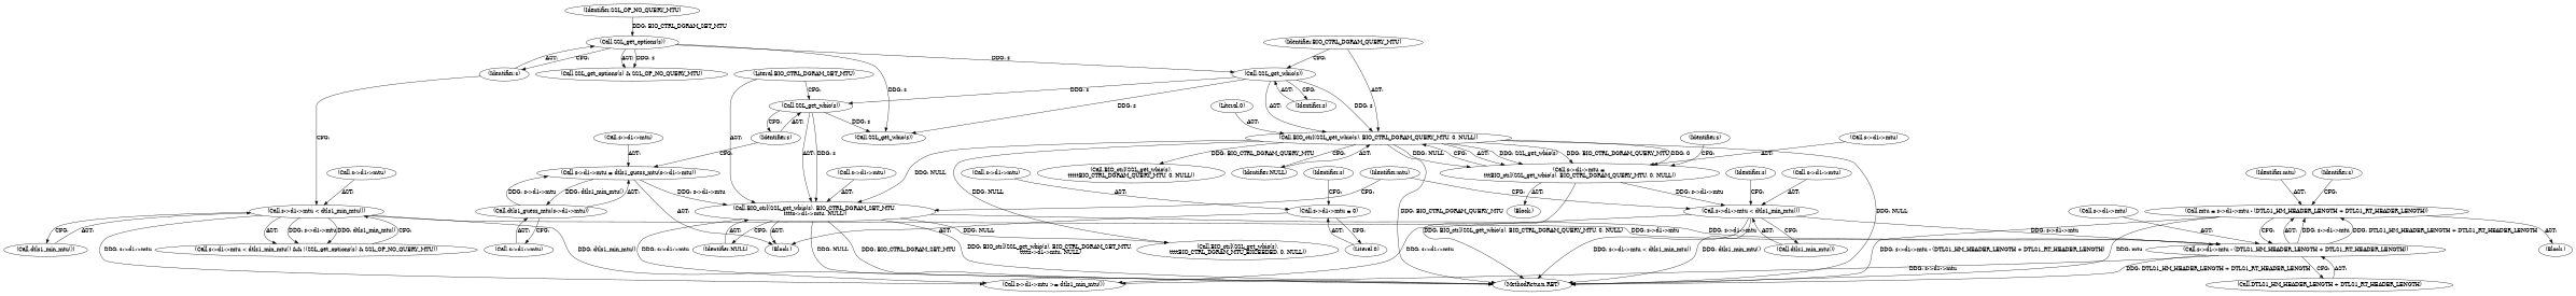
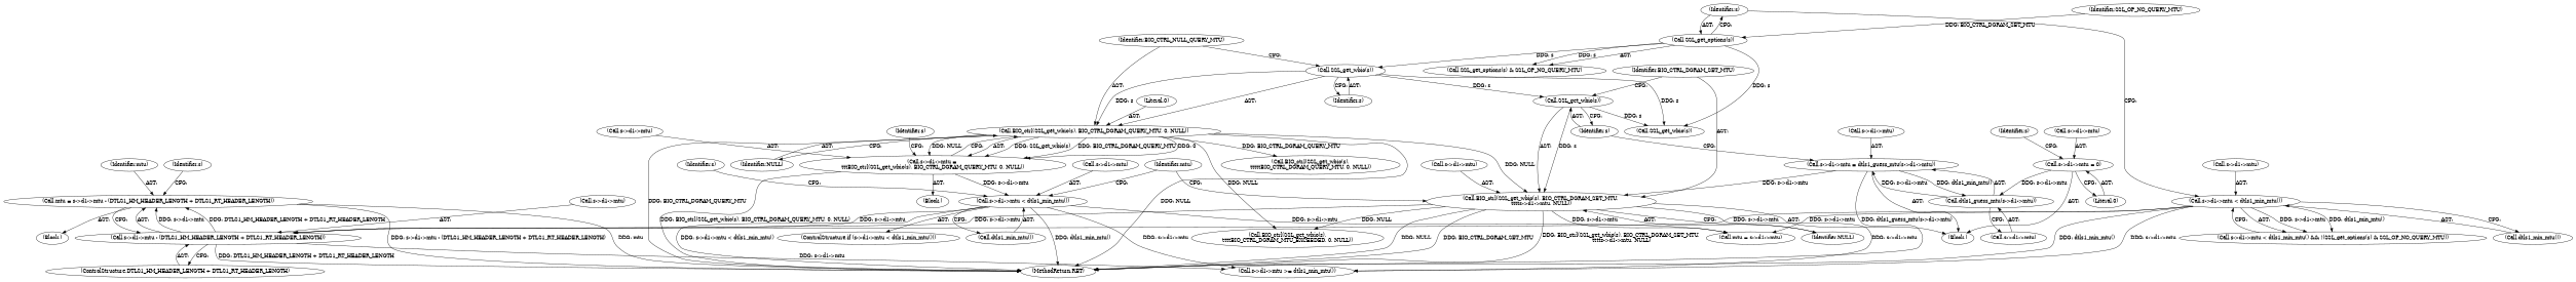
  digraph {
    n1 [label="(Call,mtu = s->d1->mtu - (DTLS1_HM_HEADER_LENGTH + DTLS1_RT_HEADER_LENGTH))"]
    n2 [label="(Call,s->d1->mtu - (DTLS1_HM_HEADER_LENGTH + DTLS1_RT_HEADER_LENGTH))"]
    n3 [label="(MethodReturn,RET)"]
    n4 [label="(Block,)"]
-   n5 [label="(Call,DTLS1_HM_HEADER_LENGTH + DTLS1_RT_HEADER_LENGTH)"]
+   n5 [label="(ControlStructure,DTLS1_HM_HEADER_LENGTH + DTLS1_RT_HEADER_LENGTH)"]
    n6 [label="(Call,s->d1->mtu >= dtls1_min_mtu())"]
    n7 [label="(Call,s->d1->mtu < dtls1_min_mtu())"]
    n8 [label="(Call,dtls1_min_mtu())"]
+   n9 [label="(Call,mtu = s->d1->mtu)"]
+   n10 [label="(ControlStructure,if (s->d1->mtu < dtls1_min_mtu()))"]
    n11 [label="(Call,s->d1->mtu = \n\t\t\tBIO_ctrl(SSL_get_wbio(s), BIO_CTRL_DGRAM_QUERY_MTU, 0, NULL))"]
    n12 [label="(Call,BIO_ctrl(SSL_get_wbio(s), BIO_CTRL_DGRAM_QUERY_MTU, 0, NULL))"]
    n13 [label="(Block,)"]
    n14 [label="(Call,BIO_ctrl(SSL_get_wbio(s), BIO_CTRL_DGRAM_SET_MTU, \n\t\t\t\ts->d1->mtu, NULL))"]
    n15 [label="(Identifier,NULL)"]
    n16 [label="(Call,BIO_ctrl(SSL_get_wbio(s),\n\t\t\t\tBIO_CTRL_DGRAM_MTU_EXCEEDED, 0, NULL))"]
    n17 [label="(Call,BIO_ctrl(SSL_get_wbio(s),\n\t\t\t\t\tBIO_CTRL_DGRAM_QUERY_MTU, 0, NULL))"]
    n18 [label="(Block,)"]
    n19 [label="(Identifier,NULL)"]
    n20 [label="(Call,SSL_get_wbio(s))"]
    n21 [label="(Call,SSL_get_wbio(s))"]
    n22 [label="(Identifier,s)"]
    n23 [label="(Call,SSL_get_wbio(s))"]
    n24 [label="(Identifier,s)"]
    n25 [label="(Call,SSL_get_options(s))"]
    n26 [label="(Call,SSL_get_options(s) & SSL_OP_NO_QUERY_MTU)"]
    n27 [label="(Identifier,s)"]
    n28 [label="(Call,s->d1->mtu < dtls1_min_mtu())"]
    n29 [label="(Call,s->d1->mtu = dtls1_guess_mtu(s->d1->mtu))"]
    n30 [label="(Call,dtls1_guess_mtu(s->d1->mtu))"]
    n31 [label="(Call,s->d1->mtu)"]
    n32 [label="(Call,s->d1->mtu = 0)"]
    n33 [label="(Literal,0)"]
    n34 [label="(Call,s->d1->mtu < dtls1_min_mtu() && !(SSL_get_options(s) & SSL_OP_NO_QUERY_MTU))"]
    n35 [label="(Call,dtls1_min_mtu())"]
-   n36 [label="(Identifier,BIO_CTRL_DGRAM_QUERY_MTU)"]
+   n36 [label="(Identifier,BIO_CTRL_NULL_QUERY_MTU)"]
    n37 [label="(Identifier,s)"]
    n38 [label="(Identifier,SSL_OP_NO_QUERY_MTU)"]
    n39 [label="(Call,s->d1->mtu)"]
    n40 [label="(Identifier,s)"]
    n41 [label="(Call,s->d1->mtu)"]
    n42 [label="(Call,s->d1->mtu)"]
    n43 [label="(Identifier,s)"]
    n44 [label="(Call,s->d1->mtu)"]
    n45 [label="(Call,s->d1->mtu)"]
    n46 [label="(Identifier,mtu)"]
-   n47 [label="(Literal,BIO_CTRL_DGRAM_SET_MTU)"]
+   n47 [label="(Identifier,BIO_CTRL_DGRAM_SET_MTU)"]
    n48 [label="(Call,s->d1->mtu)"]
    n49 [label="(Call,s->d1->mtu)"]
    n50 [label="(Identifier,s)"]
    n51 [label="(Identifier,mtu)"]
    n52 [label="(Literal,0)"]
    n1 -> n2 [label="CFG: "]
    n1 -> n3 [label="DDG: s->d1->mtu - (DTLS1_HM_HEADER_LENGTH + DTLS1_RT_HEADER_LENGTH)"]
    n1 -> n3 [label="DDG: mtu"]
    n1 -> n4 [label="AST: "]
    n2 -> n1 [label="AST: "]
    n2 -> n1 [label="DDG: s->d1->mtu"]
    n2 -> n1 [label="DDG: DTLS1_HM_HEADER_LENGTH + DTLS1_RT_HEADER_LENGTH"]
    n2 -> n3 [label="DDG: DTLS1_HM_HEADER_LENGTH + DTLS1_RT_HEADER_LENGTH"]
    n2 -> n5 [label="CFG: "]
    n2 -> n6 [label="DDG: s->d1->mtu"]
    n5 -> n2 [label="AST: "]
    n7 -> n2 [label="DDG: s->d1->mtu"]
    n7 -> n3 [label="DDG: s->d1->mtu < dtls1_min_mtu()"]
    n7 -> n3 [label="DDG: dtls1_min_mtu()"]
    n7 -> n6 [label="DDG: s->d1->mtu"]
    n7 -> n8 [label="CFG: "]
+   n7 -> n9 [label="DDG: s->d1->mtu"]
+   n7 -> n10 [label="AST: "]
    n8 -> n7 [label="AST: "]
    n11 -> n3 [label="DDG: BIO_ctrl(SSL_get_wbio(s), BIO_CTRL_DGRAM_QUERY_MTU, 0, NULL)"]
    n11 -> n7 [label="DDG: s->d1->mtu"]
    n11 -> n12 [label="CFG: "]
    n11 -> n13 [label="AST: "]
    n12 -> n3 [label="DDG: NULL"]
    n12 -> n3 [label="DDG: BIO_CTRL_DGRAM_QUERY_MTU"]
    n12 -> n11 [label="AST: "]
    n12 -> n11 [label="DDG: SSL_get_wbio(s)"]
    n12 -> n11 [label="DDG: BIO_CTRL_DGRAM_QUERY_MTU"]
    n12 -> n11 [label="DDG: 0"]
    n12 -> n11 [label="DDG: NULL"]
    n12 -> n14 [label="DDG: NULL"]
    n12 -> n15 [label="CFG: "]
    n12 -> n16 [label="DDG: NULL"]
    n12 -> n17 [label="DDG: BIO_CTRL_DGRAM_QUERY_MTU"]
    n14 -> n2 [label="DDG: s->d1->mtu"]
    n14 -> n3 [label="DDG: NULL"]
    n14 -> n3 [label="DDG: BIO_CTRL_DGRAM_SET_MTU"]
    n14 -> n3 [label="DDG: BIO_ctrl(SSL_get_wbio(s), BIO_CTRL_DGRAM_SET_MTU, \n\t\t\t\ts->d1->mtu, NULL)"]
    n14 -> n6 [label="DDG: s->d1->mtu"]
+   n14 -> n9 [label="DDG: s->d1->mtu"]
    n14 -> n16 [label="DDG: NULL"]
    n14 -> n18 [label="AST: "]
    n14 -> n19 [label="CFG: "]
    n15 -> n12 [label="AST: "]
    n19 -> n14 [label="AST: "]
    n20 -> n12 [label="AST: "]
    n20 -> n12 [label="DDG: s"]
    n20 -> n21 [label="DDG: s"]
    n20 -> n22 [label="CFG: "]
    n20 -> n23 [label="DDG: s"]
    n21 -> n14 [label="AST: "]
    n21 -> n14 [label="DDG: s"]
    n21 -> n23 [label="DDG: s"]
    n21 -> n24 [label="CFG: "]
    n22 -> n20 [label="AST: "]
    n24 -> n21 [label="AST: "]
    n24 -> n29 [label="CFG: "]
    n25 -> n20 [label="DDG: s"]
    n25 -> n23 [label="DDG: s"]
    n25 -> n26 [label="AST: "]
    n25 -> n26 [label="DDG: s"]
    n25 -> n27 [label="CFG: "]
    n27 -> n25 [label="AST: "]
    n27 -> n28 [label="CFG: "]
    n28 -> n2 [label="DDG: s->d1->mtu"]
    n28 -> n3 [label="DDG: dtls1_min_mtu()"]
    n28 -> n6 [label="DDG: s->d1->mtu"]
+   n28 -> n9 [label="DDG: s->d1->mtu"]
    n28 -> n34 [label="AST: "]
    n28 -> n34 [label="DDG: s->d1->mtu"]
    n28 -> n34 [label="DDG: dtls1_min_mtu()"]
    n28 -> n35 [label="CFG: "]
+   n29 -> n3 [label="DDG: dtls1_guess_mtu(s->d1->mtu)"]
    n29 -> n14 [label="DDG: s->d1->mtu"]
    n29 -> n18 [label="AST: "]
    n29 -> n30 [label="DDG: dtls1_min_mtu()"]
    n30 -> n29 [label="AST: "]
    n30 -> n29 [label="DDG: s->d1->mtu"]
    n30 -> n31 [label="CFG: "]
    n31 -> n30 [label="AST: "]
    n32 -> n18 [label="AST: "]
+   n32 -> n30 [label="DDG: s->d1->mtu"]
    n32 -> n33 [label="CFG: "]
    n33 -> n32 [label="AST: "]
    n34 -> n28 [label="CFG: "]
    n35 -> n28 [label="AST: "]
    n36 -> n12 [label="AST: "]
    n36 -> n20 [label="CFG: "]
    n37 -> n7 [label="CFG: "]
    n38 -> n25 [label="DDG: BIO_CTRL_DGRAM_SET_MTU"]
    n39 -> n11 [label="AST: "]
    n40 -> n11 [label="CFG: "]
    n41 -> n14 [label="AST: "]
    n42 -> n2 [label="AST: "]
    n43 -> n32 [label="CFG: "]
    n44 -> n7 [label="AST: "]
    n45 -> n28 [label="AST: "]
    n46 -> n1 [label="AST: "]
    n47 -> n14 [label="AST: "]
    n47 -> n21 [label="CFG: "]
    n48 -> n32 [label="AST: "]
    n49 -> n29 [label="AST: "]
    n50 -> n1 [label="CFG: "]
    n51 -> n7 [label="CFG: "]
    n51 -> n14 [label="CFG: "]
    n52 -> n12 [label="AST: "]
  }
